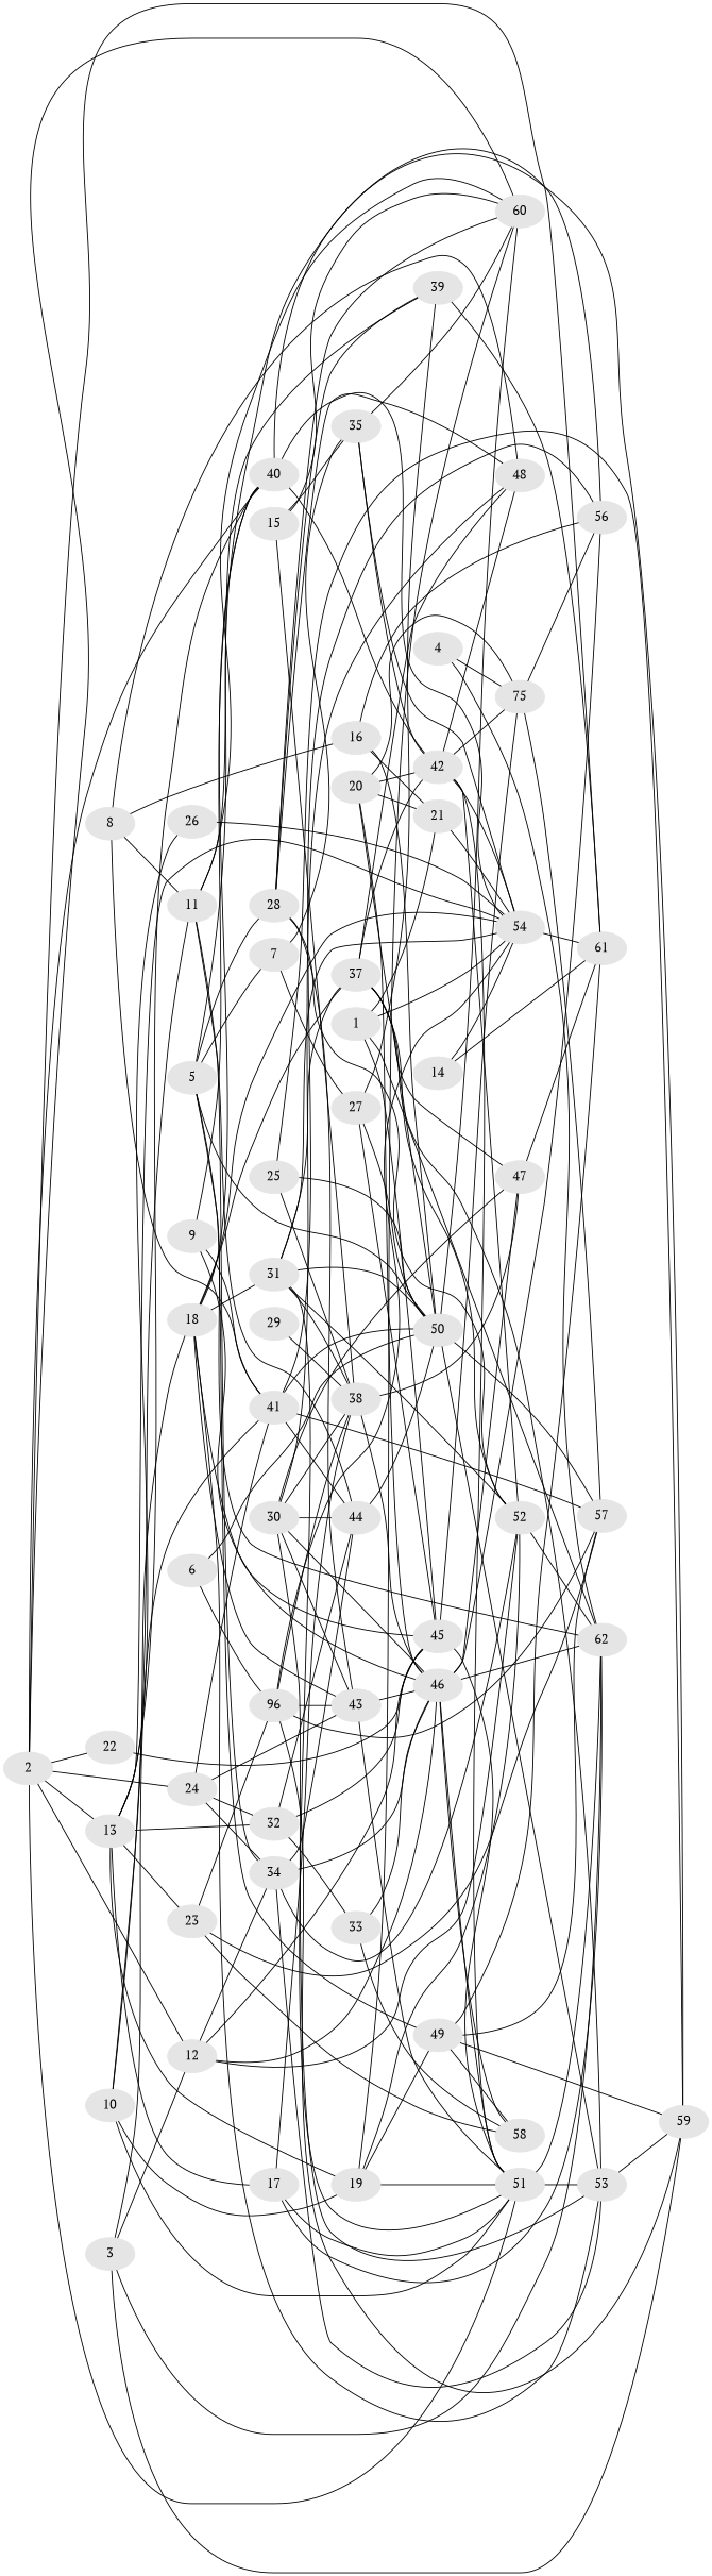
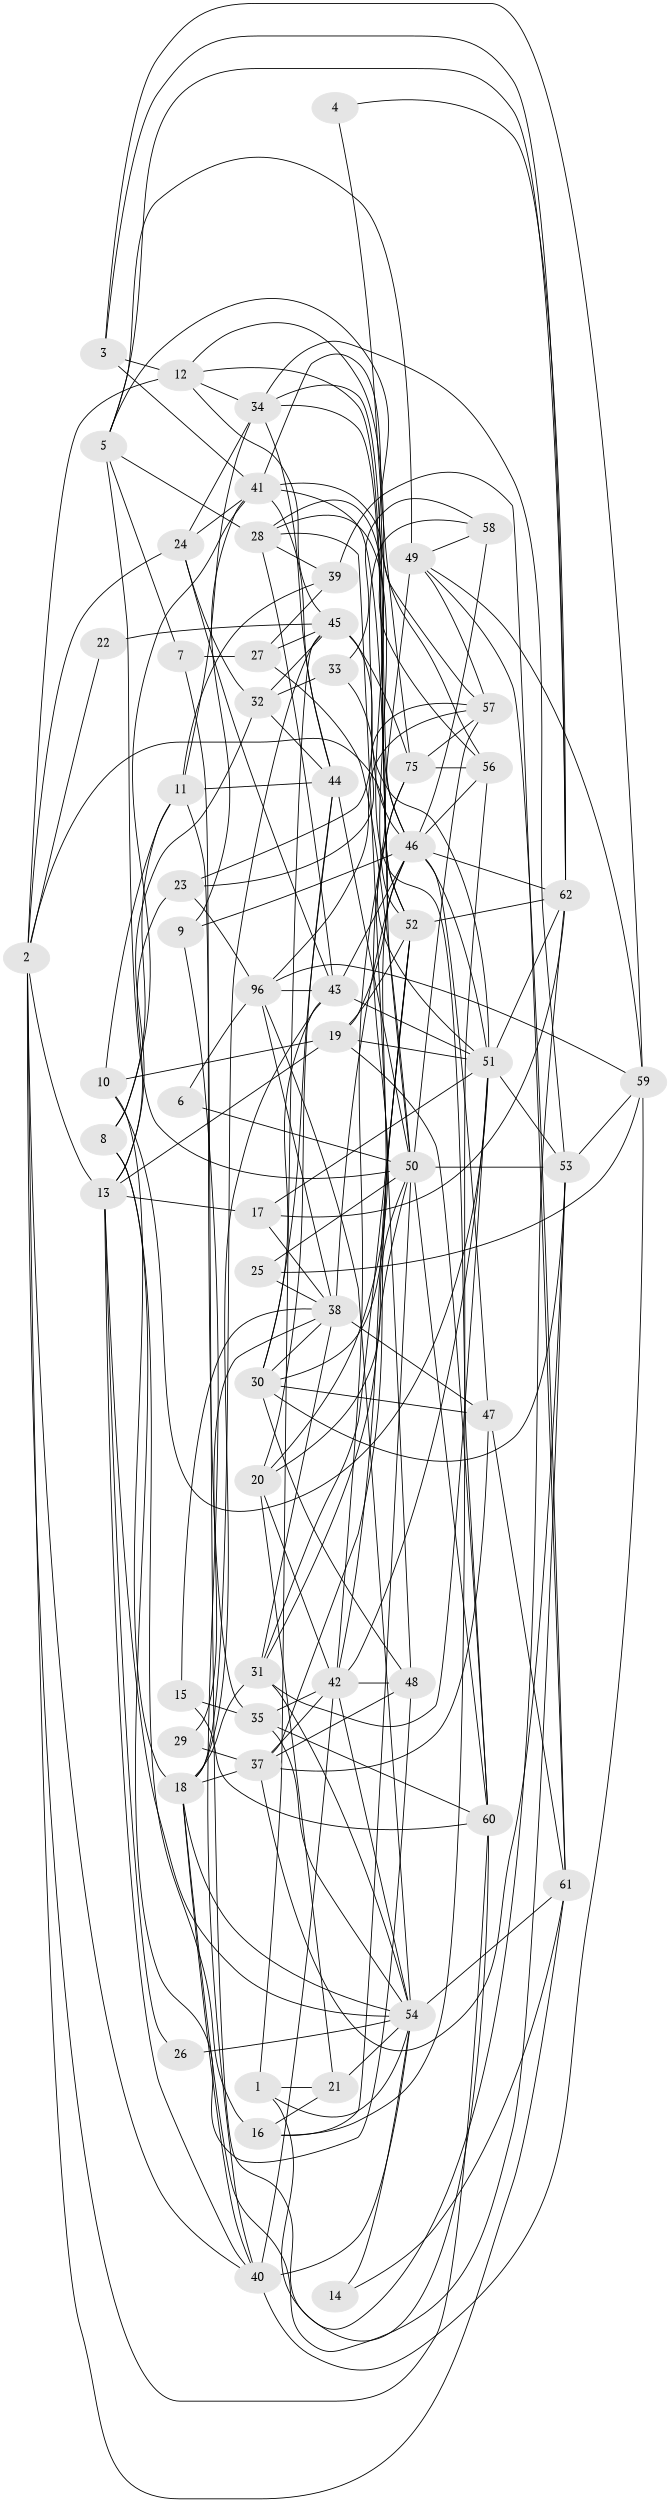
  graph {
    fontname="PT Serif"
    rankdir=LR
    node [color=gray90 fontname="PT Serif" style=filled]
    edge [fontname="PT Serif" weight=1.0]
    1
    21
    45
    54
    62
    51
    n7 [label=75]
    61
    2
    12
    13
    22
    24
    40
    60
    46
    34
    52
    19
    17
    23
    26
    32
    41
    43
    59
    42
    53
    3
    50
    56
    44
    57
    4
    5
    7
    28
    49
    27
    35
    48
    39
    58
    6
    n45 [label=96]
    38
    8
    11
    16
    9
    47
    10
    18
    31
    37
    33
    14
    15
    20
    25
    29
    30
    1 -- 21
    1 -- 45
    1 -- 54
    1 -- 62
    21 -- 54
    45 -- 51
    45 -- n7
    54 -- 61
    51 -- 62
    51 -- 53
    n7 -- 56
    n7 -- 57
    2 -- 51
    2 -- 61
    2 -- 12
    2 -- 13
    2 -- 22
    2 -- 24
    2 -- 40
    2 -- 60
    12 -- 45
    12 -- 46
    12 -- 34
    12 -- 52
    13 -- 54
    13 -- 40
    13 -- 19
    13 -- 17
    13 -- 23
    13 -- 26
    13 -- 32
    22 -- 45
    24 -- 34
    24 -- 32
    24 -- 41
    24 -- 43 [weight=2.0]
    40 -- 54
    40 -- 59
    40 -- 42
    46 -- 62
    46 -- 51
    46 -- 56
    46 -- 58
    46 -- 47
    34 -- 46
    34 -- 52
    34 -- 53
    34 -- 44
    52 -- 62
    19 -- 51
    19 -- 60
    19 -- 52
    19 -- 49
    17 -- 62
    17 -- 51
    17 -- 38
    23 -- 57
    23 -- 58
    23 -- n45
    26 -- 54
    32 -- 45
    32 -- 44
    32 -- 33
    41 -- 50
    41 -- 56
    41 -- 44
    41 -- 57
    43 -- 51
    43 -- 46
    42 -- 54
    42 -- 51
    42 -- n7
    42 -- 52
    42 -- 48
    53 -- 59
    3 -- 62
    3 -- 12
    3 -- 41
    3 -- 59
    50 -- 60
    50 -- 53
    50 -- 57
    44 -- 50
    4 -- 62
    4 -- n7
    5 -- 62
    5 -- 50
    5 -- 56
    5 -- 7
    5 -- 28
    5 -- 49
    7 -- 27
    7 -- 35
    28 -- 60
    28 -- 52
    28 -- 43
    28 -- 48
    28 -- 39
    49 -- 61
    49 -- 59
    49 -- 57
    49 -- 58
    27 -- 45
    27 -- 50
    27 -- 39
    35 -- 54
    35 -- 60
    35 -- 42
    39 -- 61
    6 -- 50
    6 -- n45
    n45 -- 54
    n45 -- 43
    n45 -- 59
    n45 -- 57
    n45 -- 38
    38 -- 46
    38 -- 47
    8 -- 41
    8 -- 48
    8 -- 11
    8 -- 16
    11 -- 60
    11 -- 34
    11 -- 44
    11 -- 39
    16 -- 21
    16 -- 50
    16 -- 56
    9 -- 40
    9 -- 46
    9 -- 41
    47 -- 61
    10 -- 51
    10 -- 19
    10 -- 11
    10 -- 18
    18 -- 45
    18 -- 54 [weight=2.0]
    18 -- 40
    18 -- 43
    18 -- 53
    18 -- 31
    18 -- 37
    31 -- 54
    31 -- 51
    31 -- 52 [weight=2.0]
    31 -- 50
    31 -- 38
    37 -- 52
    37 -- 42
    37 -- 53
    37 -- 48
    37 -- 47
    33 -- 46
    33 -- 58
    14 -- 54
    14 -- 61
    15 -- 60
    15 -- 35
    15 -- 38
    20 -- 21
    20 -- n7
    20 -- 42
    20 -- 50
-   20 -- 46
+   20 -- 44
    25 -- 59
    25 -- 50
    25 -- 38
    29 -- 38
-   31 -- 37
+   29 -- 37
    30 -- 46
    30 -- 43
    30 -- 53
    30 -- 44
    30 -- 48
    30 -- 38
    30 -- 47
  }
